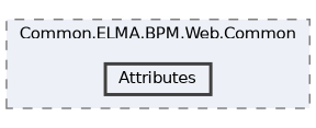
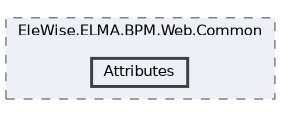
  digraph {
    compound=true
    rankdir=LR
    n1 [color=grey25 fillcolor="#edf0f7" fontname=Helvetica fontsize=10 height=0.2 label=Attributes shape=box style="filled,bold" width=0.4]
    subgraph cluster_1 {
      bgcolor="#edf0f7"
      fontname=Helvetica
      fontsize=10
-     label="Common.ELMA.BPM.Web.Common"
+     label="EleWise.ELMA.BPM.Web.Common"
      pencolor=grey50
      style="filled,dashed"
      n1
    }
  }
